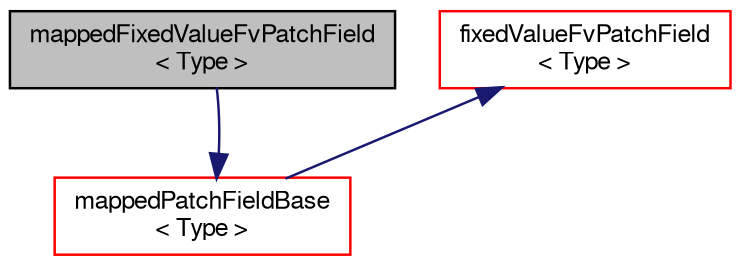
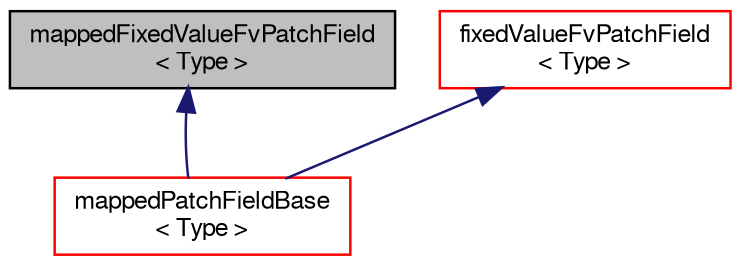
  digraph {
    node [color=red fontname=FreeSans fontsize=10 shape=record]
    edge [color=midnightblue dir=back fontname=FreeSans fontsize=10 labelfontname=FreeSans labelfontsize=10 style=solid]
    n1 [color=black fillcolor=grey75 fontcolor=black height=0.2 label="mappedFixedValueFvPatchField\l\< Type \>" style=filled width=0.4]
    n2 [height=0.2 label="fixedValueFvPatchField\l\< Type \>" width=0.4]
    n3 [height=0.2 label="mappedPatchFieldBase\l\< Type \>" width=0.4]
    n2 -> n3
-   n3 -> n1
+   n1 -> n3
  }
